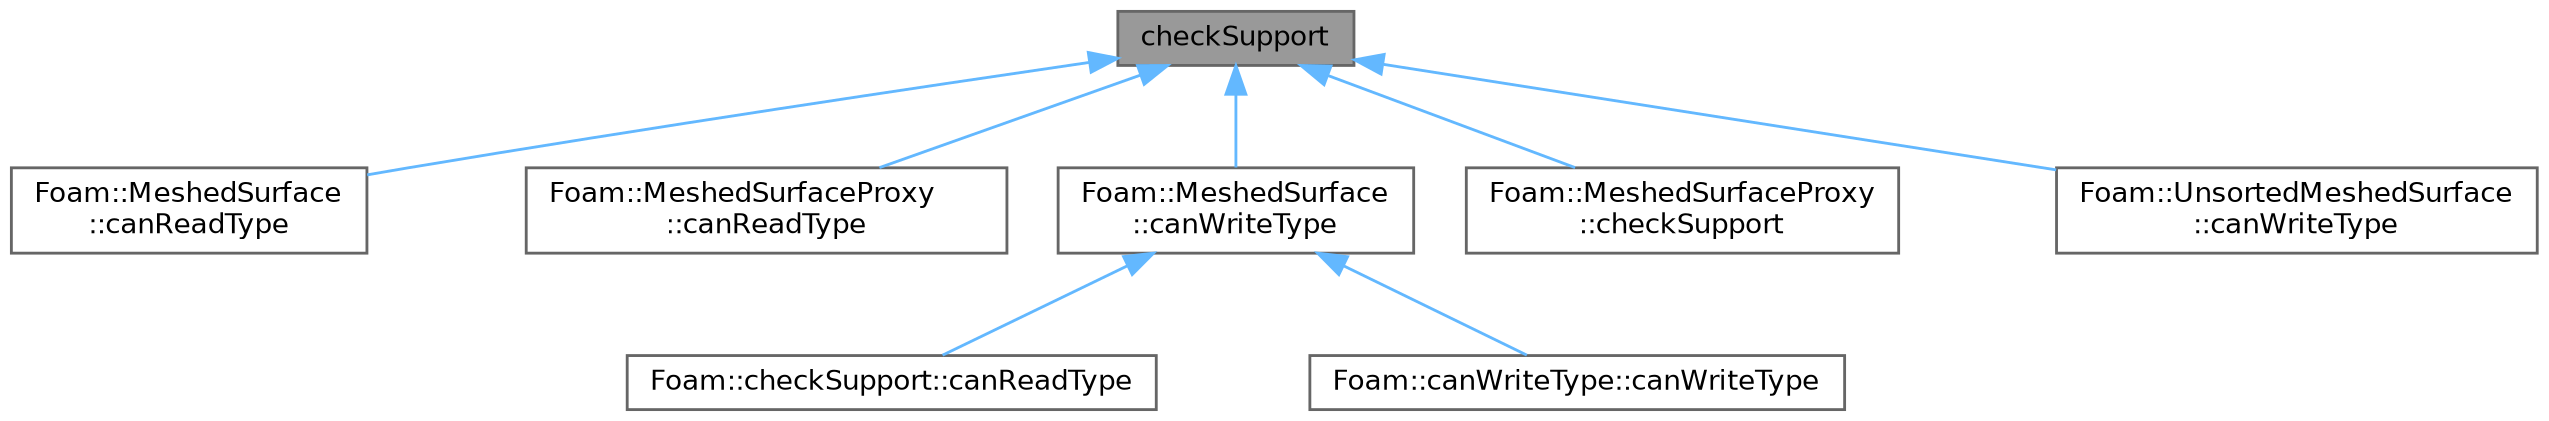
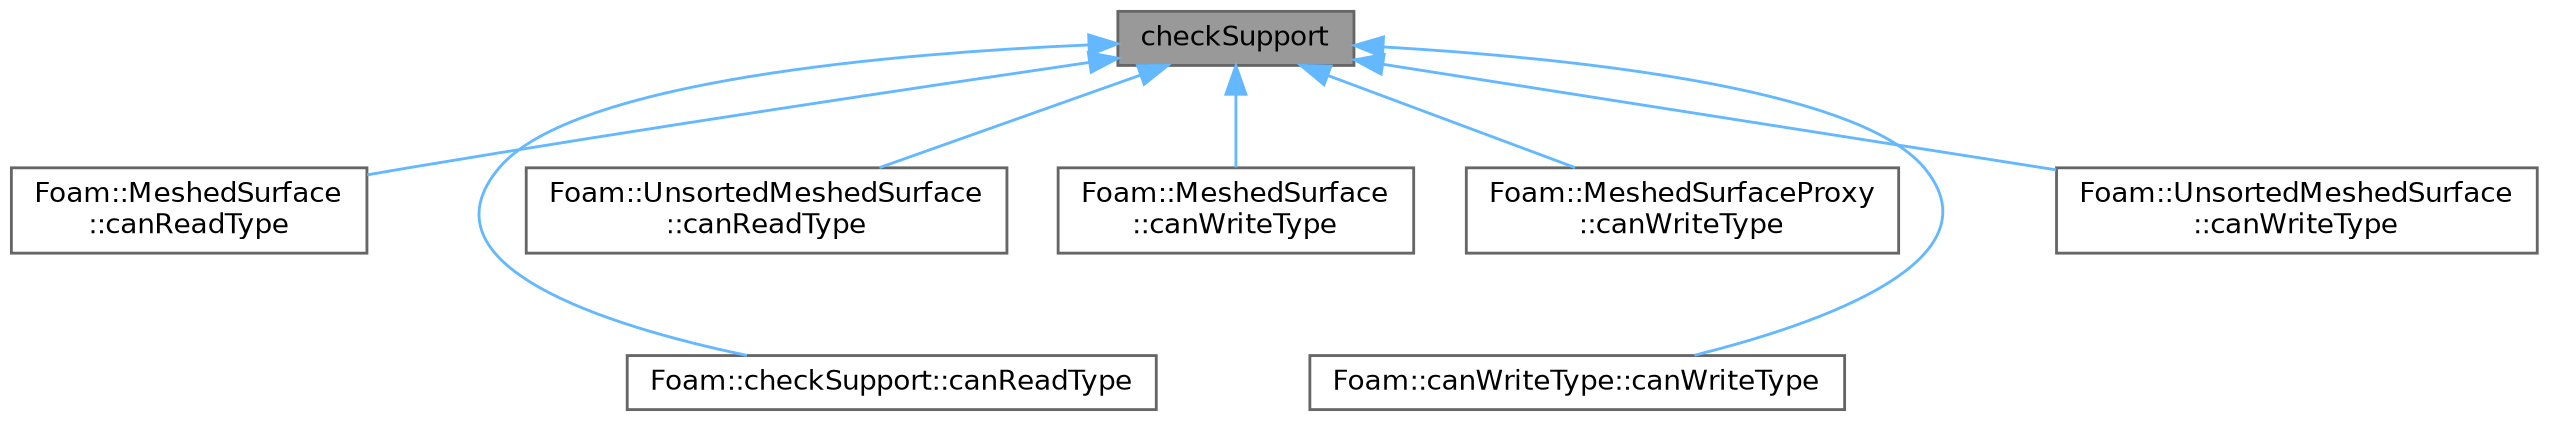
  digraph {
    fontname="DejaVu Sans"
    rankdir=TB
    node [color=grey40 fillcolor=white fontname="DejaVu Sans" fontsize=10 shape=box style=filled]
    edge [color=steelblue1 dir=back fontname="DejaVu Sans" fontsize=10 labelfontname=Helvetica labelfontsize=10 style=solid]
    n1 [color=gray40 fillcolor=grey60 fontcolor=black height=0.2 label=checkSupport width=0.4]
    n2 [height=0.2 label="Foam::MeshedSurface\l::canReadType" width=0.4]
    n3 [height=0.2 label="Foam::checkSupport::canReadType" width=0.4]
-   n4 [height=0.2 label="Foam::MeshedSurfaceProxy\l::canReadType" width=0.4]
+   n4 [height=0.2 label="Foam::UnsortedMeshedSurface\l::canReadType" width=0.4]
    n5 [height=0.2 label="Foam::MeshedSurface\l::canWriteType" width=0.4]
-   n6 [height=0.2 label="Foam::MeshedSurfaceProxy\l::checkSupport" width=0.4]
+   n6 [height=0.2 label="Foam::MeshedSurfaceProxy\l::canWriteType" width=0.4]
    n7 [height=0.2 label="Foam::canWriteType::canWriteType" width=0.4]
    n8 [height=0.2 label="Foam::UnsortedMeshedSurface\l::canWriteType" width=0.4]
    n1 -> n2
-   n5 -> n3
+   n1 -> n3
    n1 -> n4
    n1 -> n5
    n1 -> n6
-   n5 -> n7
+   n1 -> n7
    n1 -> n8
  }
